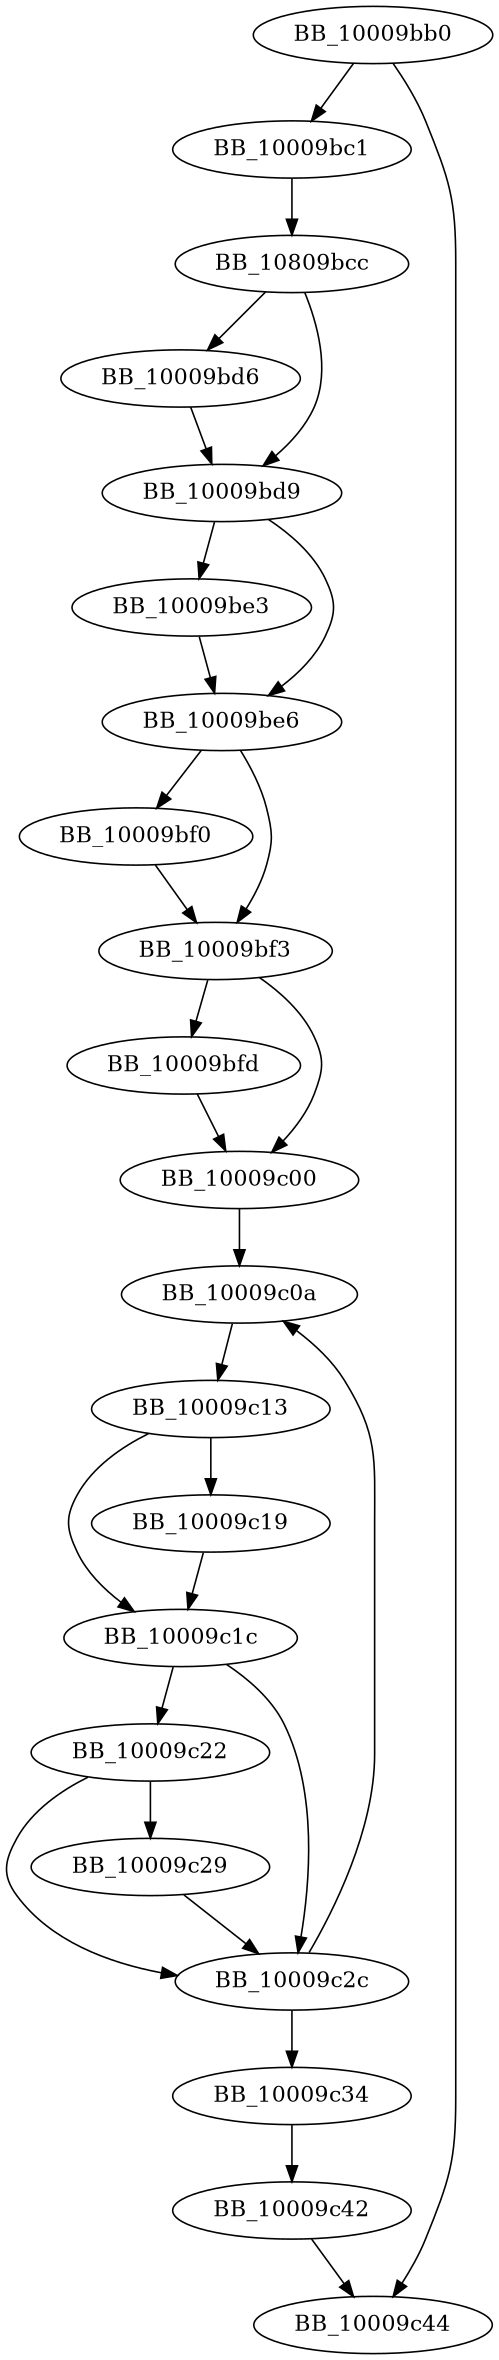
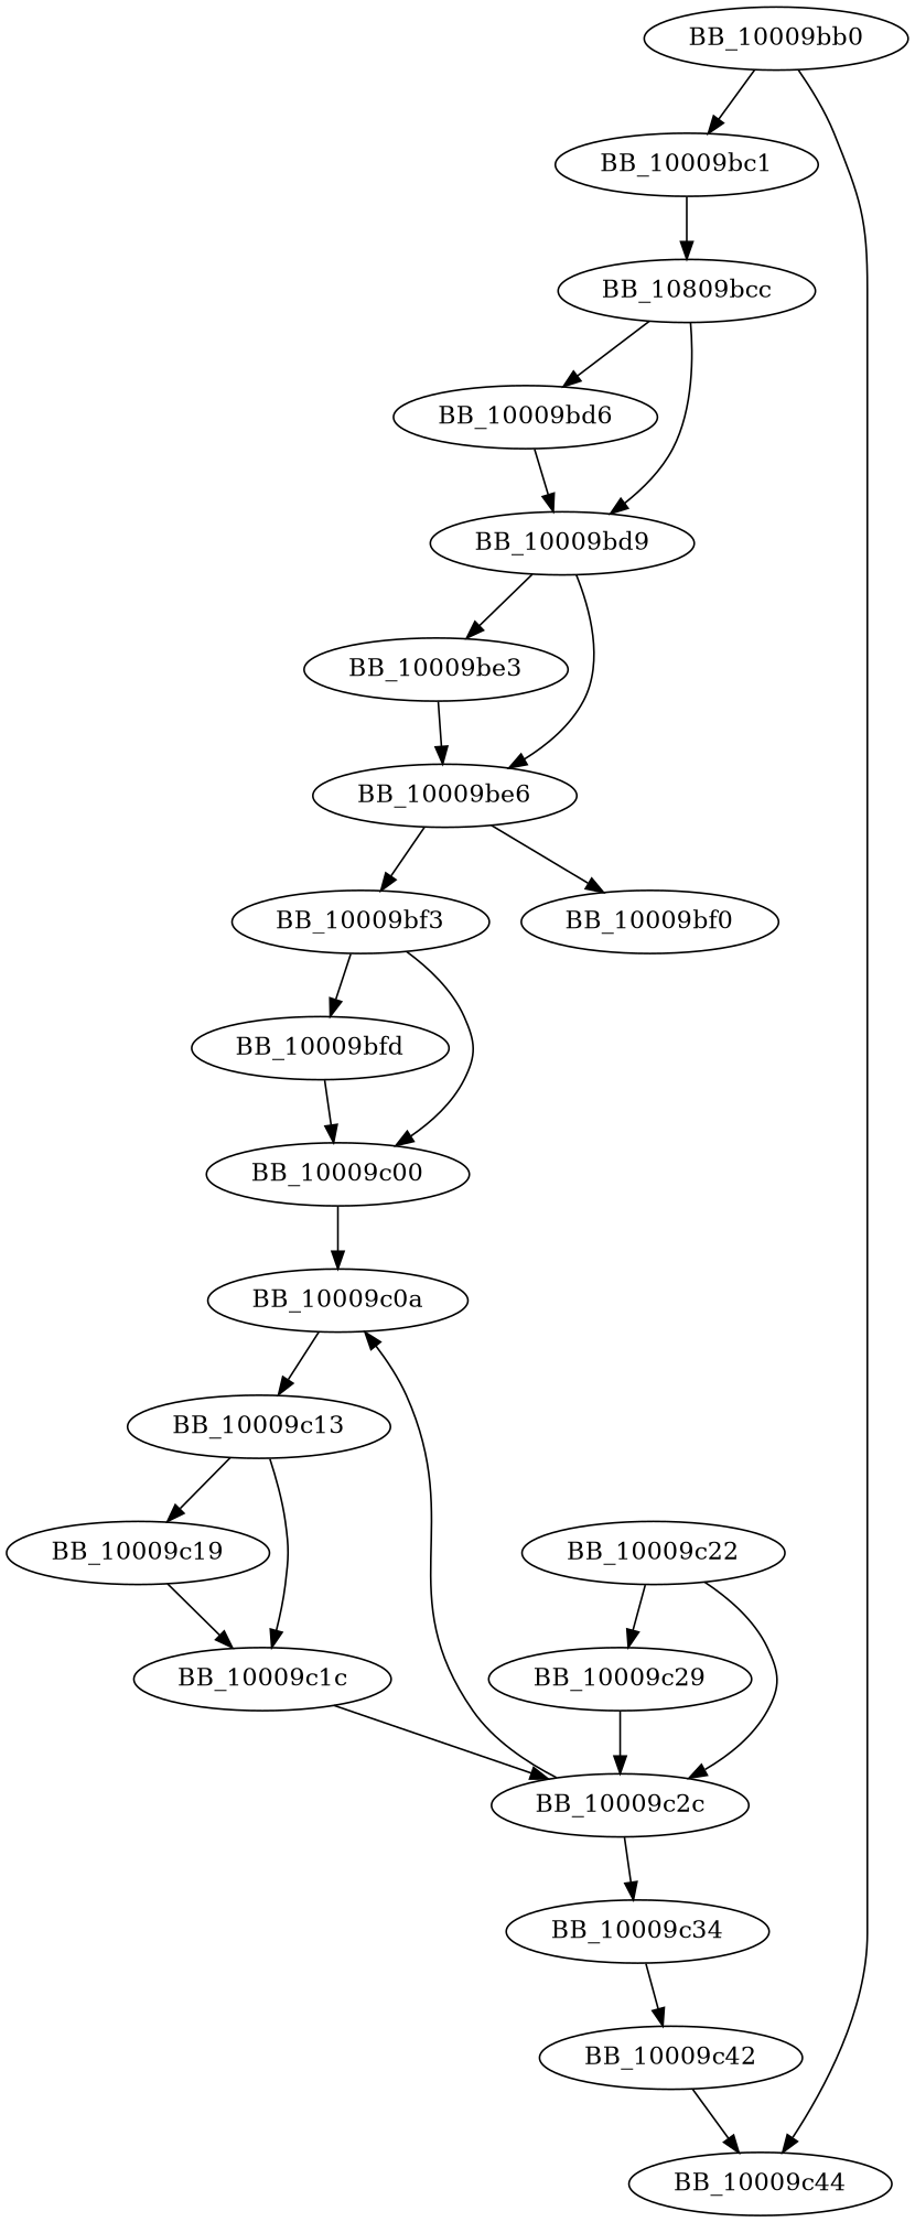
  digraph {
    BB_10009bb0
    BB_10009bc1
    BB_10009c44
    n4 [label=BB_10809bcc]
    BB_10009bd6
    BB_10009bd9
    BB_10009be3
    BB_10009be6
    BB_10009bf0
    BB_10009bf3
    BB_10009bfd
    BB_10009c00
    BB_10009c0a
    BB_10009c13
    BB_10009c1c
    BB_10009c19
    BB_10009c22
    BB_10009c2c
    BB_10009c29
    BB_10009c34
    BB_10009c42
    BB_10009bb0 -> BB_10009bc1
    BB_10009bb0 -> BB_10009c44
    BB_10009bc1 -> n4
    n4 -> BB_10009bd6
    n4 -> BB_10009bd9
    BB_10009bd6 -> BB_10009bd9
    BB_10009bd9 -> BB_10009be3
    BB_10009bd9 -> BB_10009be6
    BB_10009be3 -> BB_10009be6
    BB_10009be6 -> BB_10009bf0
    BB_10009be6 -> BB_10009bf3
-   BB_10009bf0 -> BB_10009bf3
    BB_10009bf3 -> BB_10009bfd
    BB_10009bf3 -> BB_10009c00
    BB_10009bfd -> BB_10009c00
    BB_10009c00 -> BB_10009c0a
    BB_10009c0a -> BB_10009c13
    BB_10009c13 -> BB_10009c1c
    BB_10009c13 -> BB_10009c19
-   BB_10009c1c -> BB_10009c22
    BB_10009c1c -> BB_10009c2c
    BB_10009c19 -> BB_10009c1c
    BB_10009c22 -> BB_10009c2c
    BB_10009c22 -> BB_10009c29
    BB_10009c2c -> BB_10009c0a
    BB_10009c2c -> BB_10009c34
    BB_10009c29 -> BB_10009c2c
    BB_10009c34 -> BB_10009c42
    BB_10009c42 -> BB_10009c44
  }
